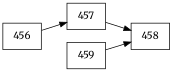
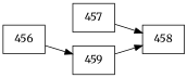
  digraph {
    fontname=Merriweather
    rankdir=LR
    node [fontname=Merriweather shape=record]
    edge [fontname=Merriweather]
    n1 [label="{456}"]
    n2 [label="{457}"]
    n3 [label="{458}"]
    n4 [label="{459}"]
-   n1 -> n2
+   n1 -> n4
    n2 -> n3
    n4 -> n3
  }
